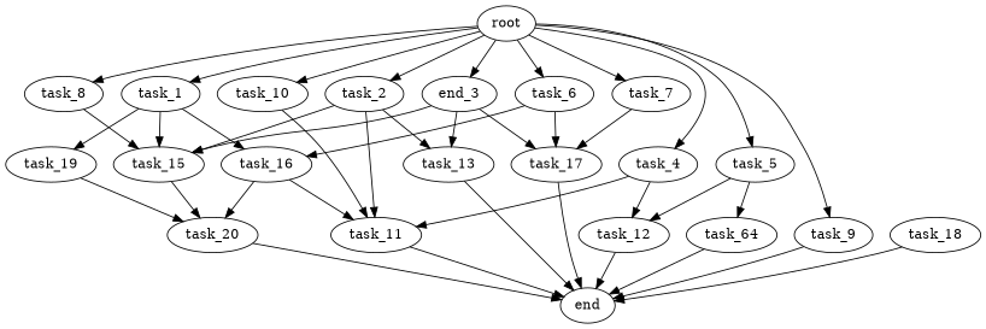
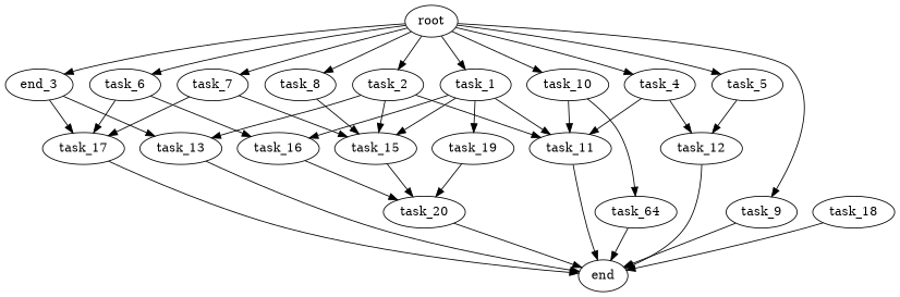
  digraph {
    root
    task_1
    task_2
    n4 [label=end_3]
    task_4
    task_5
    task_6
    task_7
    task_8
    task_9
    task_10
    task_11
    task_15
    task_16
    task_19
    task_13
    task_17
    task_12
    end
    n20 [label=task_64]
    task_20
    task_18
    root -> task_1
    root -> task_2
    root -> n4
    root -> task_4
    root -> task_5
    root -> task_6
    root -> task_7
    root -> task_8
    root -> task_9
    root -> task_10
-   task_16 -> task_11
+   task_1 -> task_11
    task_1 -> task_15
    task_1 -> task_16
    task_1 -> task_19
    task_2 -> task_11
    task_2 -> task_15
    task_2 -> task_13
-   n4 -> task_15
+   task_7 -> task_15
    n4 -> task_13
    n4 -> task_17
    task_4 -> task_11
    task_4 -> task_12
    task_5 -> task_12
    task_6 -> task_16
    task_6 -> task_17
    task_7 -> task_17
    task_8 -> task_15
    task_9 -> end
    task_10 -> task_11
-   task_5 -> n20
+   task_10 -> n20
    task_11 -> end
    task_15 -> task_20
    task_16 -> task_20
    task_19 -> task_20
    task_13 -> end
    task_17 -> end
    task_12 -> end
    n20 -> end
    task_20 -> end
    task_18 -> end
  }
